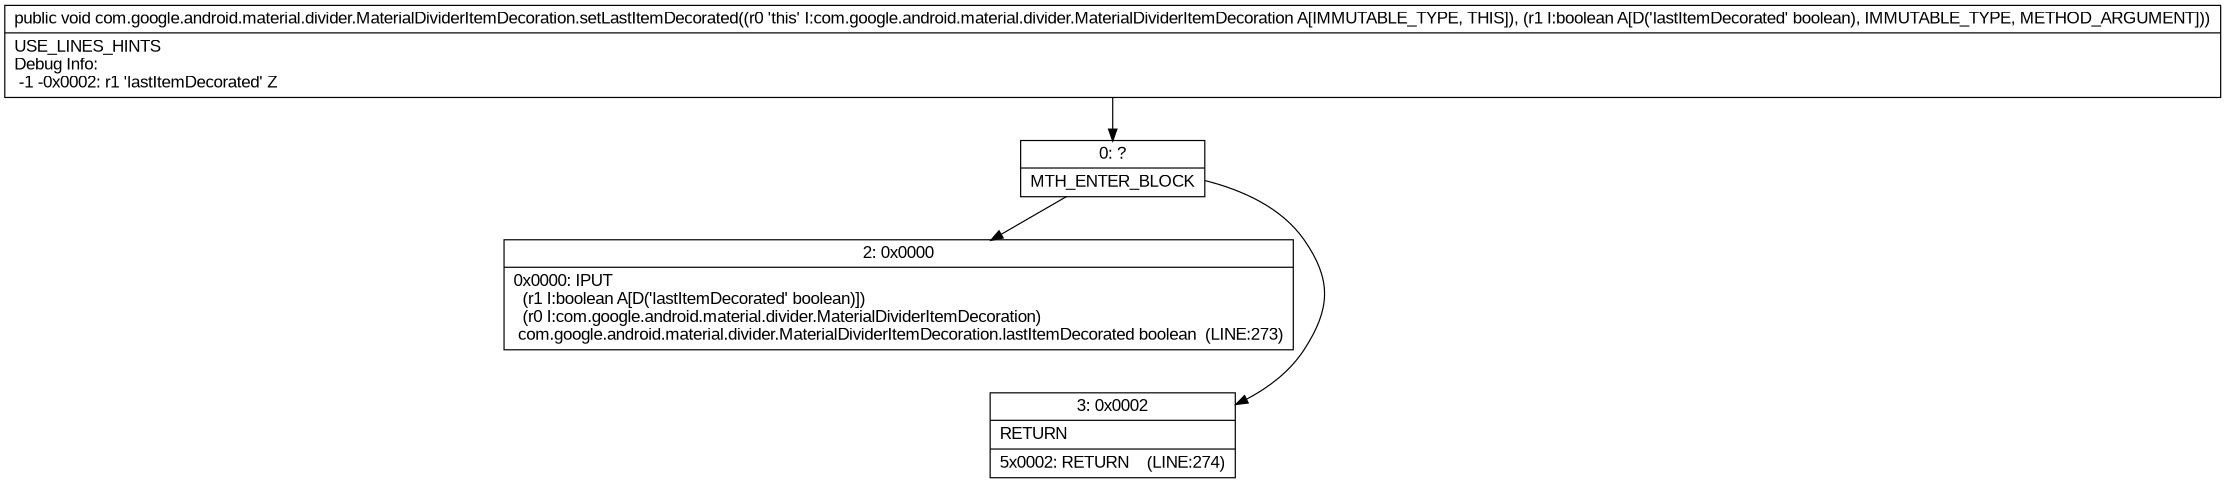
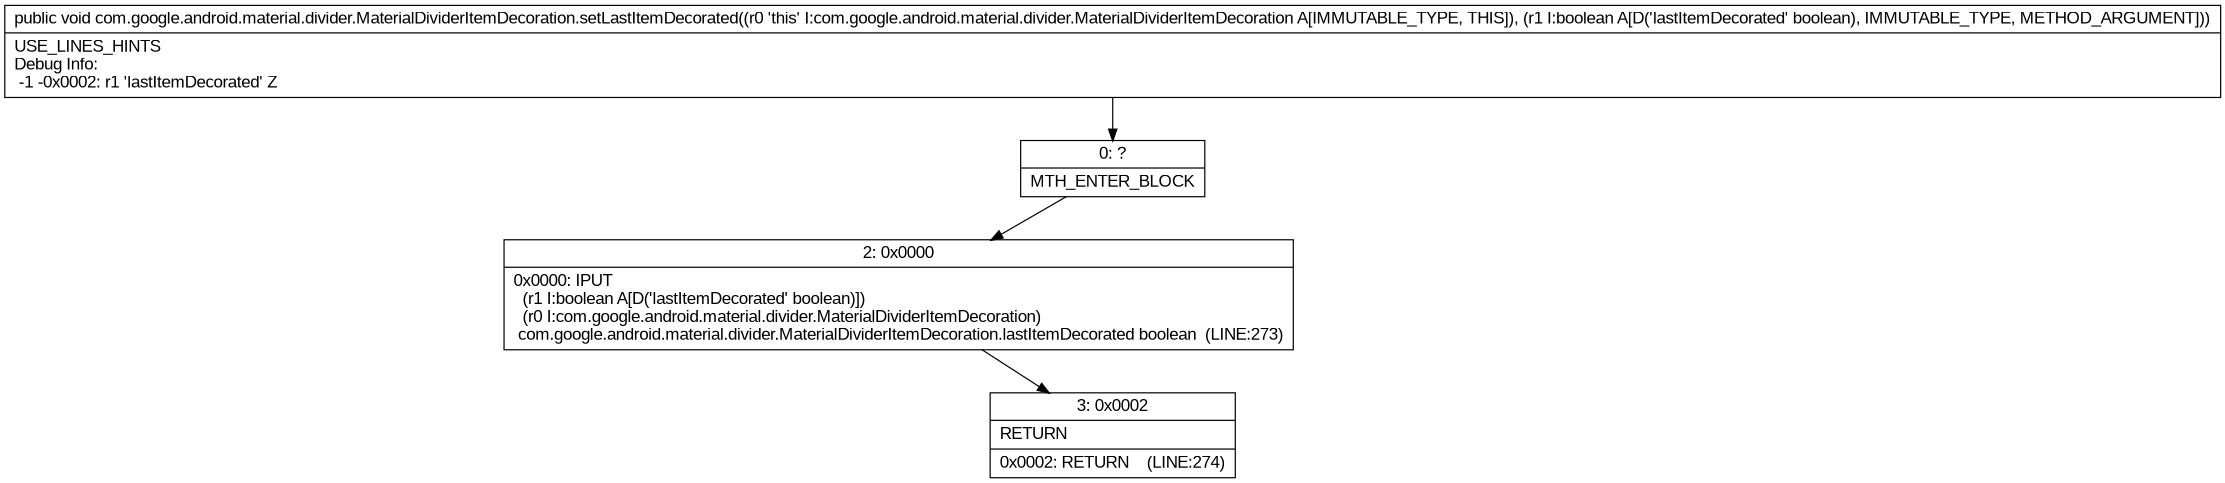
  digraph {
    fontname="Liberation Sans"
    node [fontname="Liberation Sans" shape=record]
    edge [fontname="Liberation Sans"]
    n1 [label="{0\:\ ?|MTH_ENTER_BLOCK\l}"]
    n2 [label="{2\:\ 0x0000|0x0000: IPUT  \l  (r1 I:boolean A[D('lastItemDecorated' boolean)])\l  (r0 I:com.google.android.material.divider.MaterialDividerItemDecoration)\l com.google.android.material.divider.MaterialDividerItemDecoration.lastItemDecorated boolean  (LINE:273)\l}"]
-   n3 [label="{3\:\ 0x0002|RETURN\l|5x0002: RETURN    (LINE:274)\l}"]
+   n3 [label="{3\:\ 0x0002|RETURN\l|0x0002: RETURN    (LINE:274)\l}"]
    n4 [label="{public void com.google.android.material.divider.MaterialDividerItemDecoration.setLastItemDecorated((r0 'this' I:com.google.android.material.divider.MaterialDividerItemDecoration A[IMMUTABLE_TYPE, THIS]), (r1 I:boolean A[D('lastItemDecorated' boolean), IMMUTABLE_TYPE, METHOD_ARGUMENT]))  | USE_LINES_HINTS\lDebug Info:\l  \-1 \-0x0002: r1 'lastItemDecorated' Z\l}"]
    n1 -> n2
-   n1 -> n3
+   n2 -> n3
    n4 -> n1
  }
